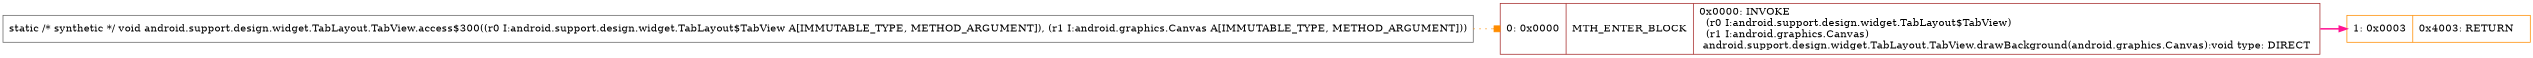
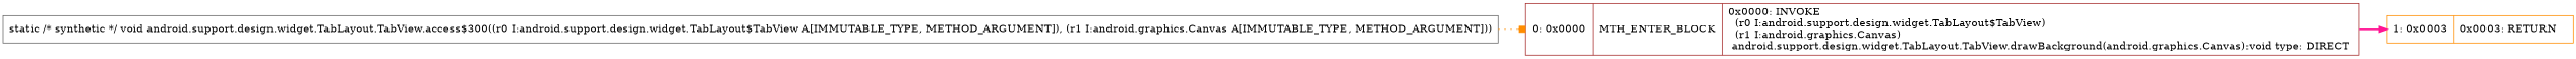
  digraph {
    rankdir=LR
    node [shape=record]
    n1 [label="{0\:\ 0x0000|MTH_ENTER_BLOCK\l|0x0000: INVOKE  \l  (r0 I:android.support.design.widget.TabLayout$TabView)\l  (r1 I:android.graphics.Canvas)\l android.support.design.widget.TabLayout.TabView.drawBackground(android.graphics.Canvas):void type: DIRECT \l}" color=brown]
-   n2 [label="{1\:\ 0x0003|0x4003: RETURN   \l}" color=darkorange]
+   n2 [label="{1\:\ 0x0003|0x0003: RETURN   \l}" color=darkorange]
    n3 [label="{static \/* synthetic *\/ void android.support.design.widget.TabLayout.TabView.access$300((r0 I:android.support.design.widget.TabLayout$TabView A[IMMUTABLE_TYPE, METHOD_ARGUMENT]), (r1 I:android.graphics.Canvas A[IMMUTABLE_TYPE, METHOD_ARGUMENT])) }" color=gray40]
    n1 -> n2 [color=deeppink style=bold arrowhead=normal]
    n3 -> n1 [color=darkorange style=dotted arrowhead=box]
  }
